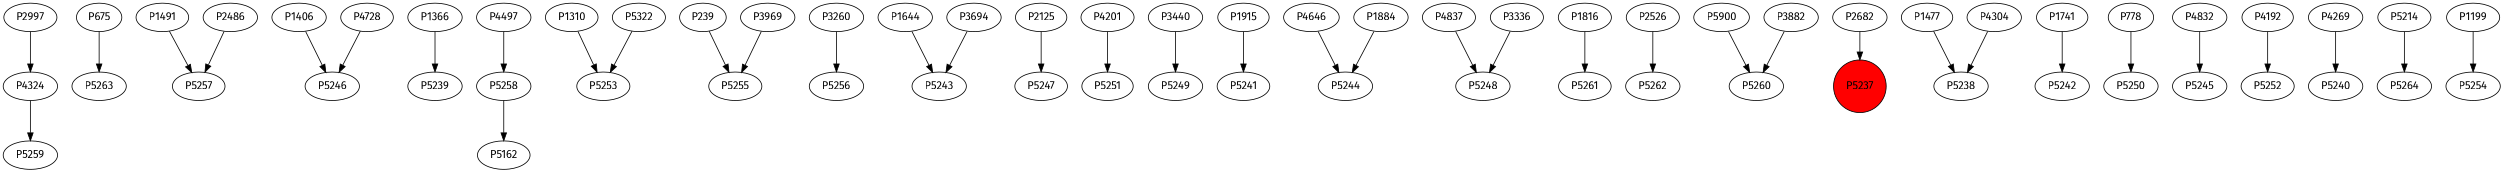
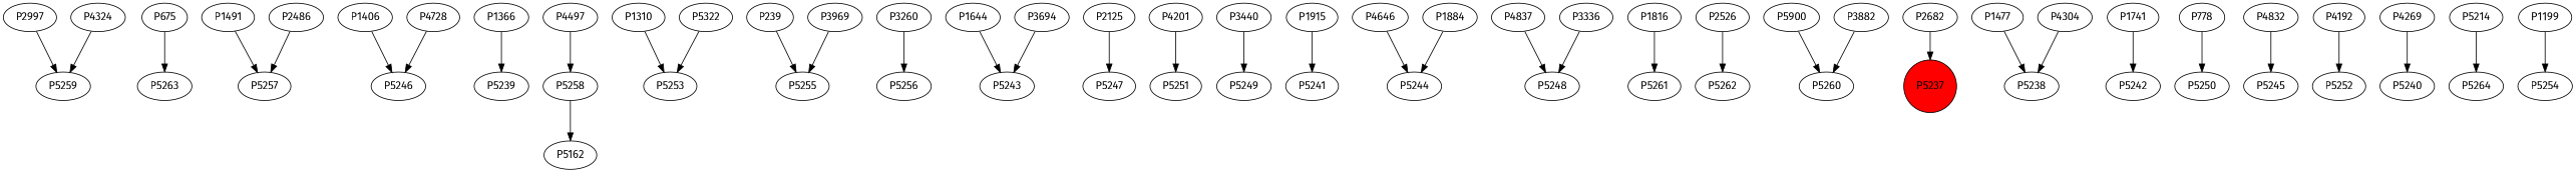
  digraph {
    fontname="Fira Sans"
    node [fontname="Fira Sans"]
    edge [fontname="Fira Sans"]
    P2997
    P5259
    P675
    P5263
    P1491
    P5257
    P1406
    P5246
    P1366
    P5239
    P4497
    P5258
    P5162
    P1310
    P5253
    P239
    P5255
    P3260
    P5256
    P1644
    P5243
    P2125
    P5247
    P3694
    P4201
    P5251
    P3440
    P5249
    P1915
    P5241
    P4646
    P5244
    P4837
    P5248
    P1816
    P5261
    P2526
    P5262
    P2486
    P5900
    P5260
    P4728
    P5237 [fillcolor=red shape=circle style=filled]
    P2682
    P1477
    P5238
    n47 [label=P3336]
    P1884
    P1741
    P5242
    P778
    P5250
    P4832
    P5245
    P4192
    P5252
    P5322
    P4269
    P5240
    P4304
    P3882
    P5214
    P5264
    P1199
    P5254
    P4324
    P3969
-   P2997 -> P4324
+   P2997 -> P5259
    P675 -> P5263
    P1491 -> P5257
    P1406 -> P5246
    P1366 -> P5239
    P4497 -> P5258
    P5258 -> P5162
    P1310 -> P5253
    P239 -> P5255
    P3260 -> P5256
    P1644 -> P5243
    P2125 -> P5247
    P3694 -> P5243
    P4201 -> P5251
    P3440 -> P5249
    P1915 -> P5241
    P4646 -> P5244
    P4837 -> P5248
    P1816 -> P5261
    P2526 -> P5262
    P2486 -> P5257
    P5900 -> P5260
    P4728 -> P5246
    P2682 -> P5237
    P1477 -> P5238
    n47 -> P5248
    P1884 -> P5244
    P1741 -> P5242
    P778 -> P5250
    P4832 -> P5245
    P4192 -> P5252
    P5322 -> P5253
    P4269 -> P5240
    P4304 -> P5238
    P3882 -> P5260
    P5214 -> P5264
    P1199 -> P5254
    P4324 -> P5259
    P3969 -> P5255
  }
